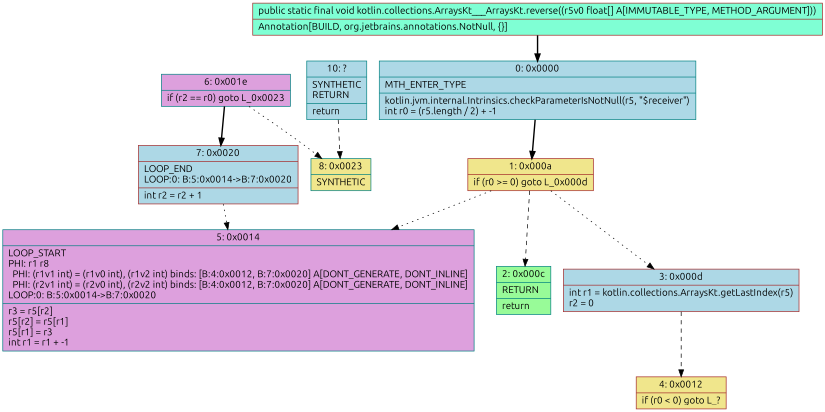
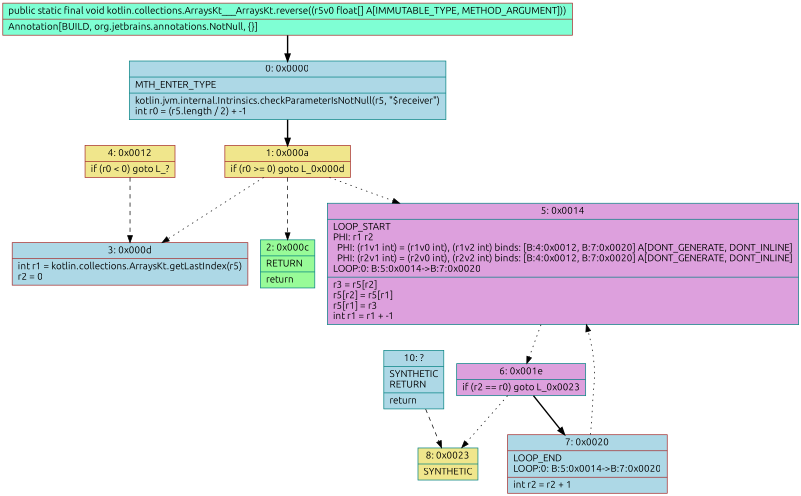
  digraph {
    fontname=Ubuntu
    node [color=teal fillcolor=lightblue fontname=Ubuntu shape=record style=filled]
    edge [fontname=Ubuntu style=dotted]
    n1 [label="{0\:\ 0x0000|MTH_ENTER_TYPE\l|kotlin.jvm.internal.Intrinsics.checkParameterIsNotNull(r5, \"$receiver\")\lint r0 = (r5.length \/ 2) + \-1\l}"]
    n2 [color=brown fillcolor=khaki label="{1\:\ 0x000a|if (r0 \>= 0) goto L_0x000d\l}"]
    n3 [fillcolor=palegreen label="{2\:\ 0x000c|RETURN\l|return\l}"]
    n4 [color=brown label="{3\:\ 0x000d|int r1 = kotlin.collections.ArraysKt.getLastIndex(r5)\lr2 = 0\l}"]
-   n5 [fillcolor=plum label="{5\:\ 0x0014|LOOP_START\lPHI: r1 r8 \l  PHI: (r1v1 int) = (r1v0 int), (r1v2 int) binds: [B:4:0x0012, B:7:0x0020] A[DONT_GENERATE, DONT_INLINE]\l  PHI: (r2v1 int) = (r2v0 int), (r2v2 int) binds: [B:4:0x0012, B:7:0x0020] A[DONT_GENERATE, DONT_INLINE]\lLOOP:0: B:5:0x0014\-\>B:7:0x0020\l|r3 = r5[r2]\lr5[r2] = r5[r1]\lr5[r1] = r3\lint r1 = r1 + \-1\l}"]
+   n5 [fillcolor=plum label="{5\:\ 0x0014|LOOP_START\lPHI: r1 r2 \l  PHI: (r1v1 int) = (r1v0 int), (r1v2 int) binds: [B:4:0x0012, B:7:0x0020] A[DONT_GENERATE, DONT_INLINE]\l  PHI: (r2v1 int) = (r2v0 int), (r2v2 int) binds: [B:4:0x0012, B:7:0x0020] A[DONT_GENERATE, DONT_INLINE]\lLOOP:0: B:5:0x0014\-\>B:7:0x0020\l|r3 = r5[r2]\lr5[r2] = r5[r1]\lr5[r1] = r3\lint r1 = r1 + \-1\l}"]
    n6 [color=brown fillcolor=khaki label="{4\:\ 0x0012|if (r0 \< 0) goto L_?\l}"]
    n7 [fillcolor=plum label="{6\:\ 0x001e|if (r2 == r0) goto L_0x0023\l}"]
    n8 [color=brown label="{7\:\ 0x0020|LOOP_END\lLOOP:0: B:5:0x0014\-\>B:7:0x0020\l|int r2 = r2 + 1\l}"]
    n9 [fillcolor=khaki label="{8\:\ 0x0023|SYNTHETIC\l}"]
    n10 [label="{10\:\ ?|SYNTHETIC\lRETURN\l|return\l}"]
    n11 [color=brown fillcolor=aquamarine label="{public static final void kotlin.collections.ArraysKt___ArraysKt.reverse((r5v0 float[] A[IMMUTABLE_TYPE, METHOD_ARGUMENT]))  | Annotation[BUILD, org.jetbrains.annotations.NotNull, \{\}]\l}"]
    n1 -> n2 [style=bold]
    n2 -> n3 [style=dashed]
    n2 -> n4
    n2 -> n5
-   n4 -> n6 [style=dashed]
+   n6 -> n4 [style=dashed]
+   n5 -> n7
    n7 -> n8 [style=bold]
    n7 -> n9
    n8 -> n5
    n10 -> n9 [style=dashed]
    n11 -> n1 [style=bold]
  }
